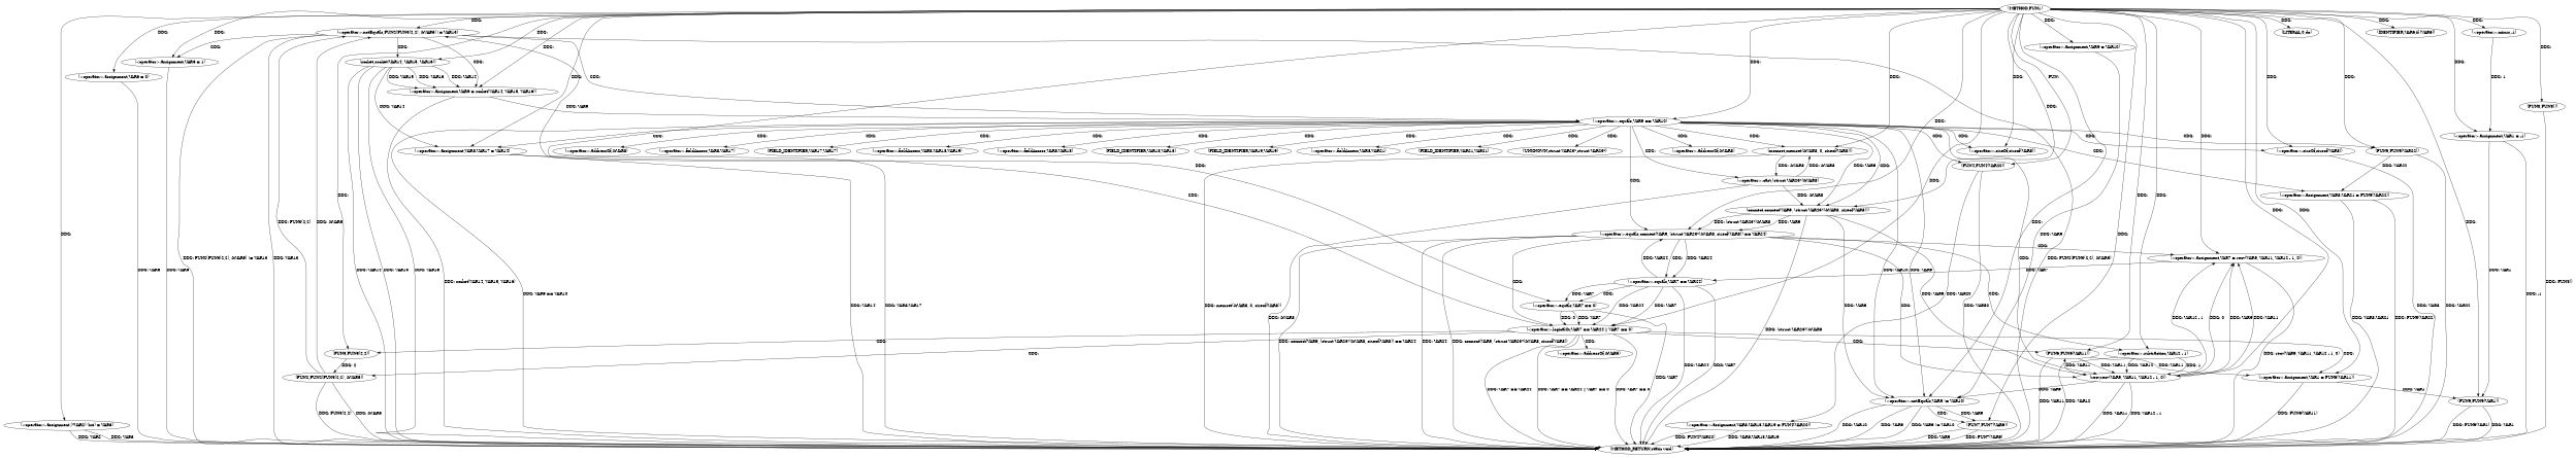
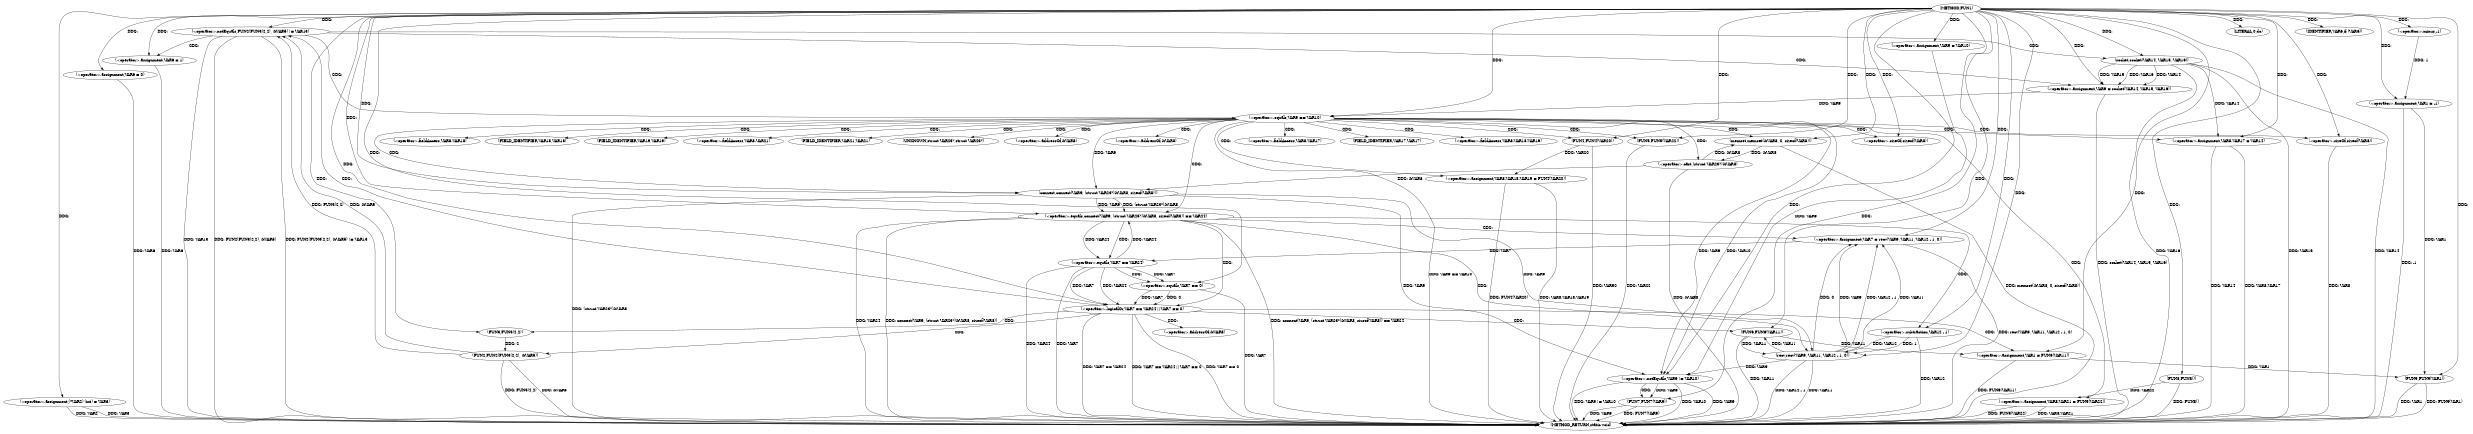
  digraph {
    n1 [label="(METHOD,FUN1)"]
    n2 [label="(<operator>.assignment,(*VAR2) (int) = VAR3)"]
    n3 [label="(<operator>.assignment,VAR1 = -1)"]
    n4 [label="(<operator>.minus,-1)"]
    n5 [label="(<operator>.assignment,VAR6 = 0)"]
    n6 [label="(<operator>.assignment,VAR9 = VAR10)"]
    n7 [label="(<operator>.notEquals,FUN2(FUN3(2,2), &VAR5) != VAR13)"]
    n8 [label="(FUN3,FUN3(2,2))"]
    n9 [label="(<operator>.assignment,VAR6 = 1)"]
    n10 [label="(<operator>.assignment,VAR9 = socket(VAR14, VAR15, VAR16))"]
    n11 [label="(socket,socket(VAR14, VAR15, VAR16))"]
    n12 [label="(<operator>.equals,VAR9 == VAR10)"]
    n13 [label="(memset,memset(&VAR8, 0, sizeof(VAR8)))"]
    n14 [label="(<operator>.sizeOf,sizeof(VAR8))"]
    n15 [label="(<operator>.assignment,VAR8.VAR17 = VAR14)"]
    n16 [label="(FUN4,FUN4(VAR20))"]
    n17 [label="(FUN5,FUN5(VAR22))"]
    n18 [label="(<operator>.equals,connect(VAR9, (struct VAR23*)&VAR8, sizeof(VAR8)) == VAR24)"]
    n19 [label="(connect,connect(VAR9, (struct VAR23*)&VAR8, sizeof(VAR8)))"]
    n20 [label="(<operator>.sizeOf,sizeof(VAR8))"]
    n21 [label="(<operator>.assignment,VAR7 = recv(VAR9, VAR11, VAR12 - 1, 0))"]
    n22 [label="(recv,recv(VAR9, VAR11, VAR12 - 1, 0))"]
    n23 [label="(<operator>.subtraction,VAR12 - 1)"]
    n24 [label="(<operator>.equals,VAR7 == 0)"]
    n25 [label="(<operator>.assignment,VAR1 = FUN6(VAR11))"]
    n26 [label="(FUN6,FUN6(VAR11))"]
    n27 [label="(LITERAL,0,do)"]
    n28 [label="(<operator>.notEquals,VAR9 != VAR10)"]
    n29 [label="(FUN7,FUN7(VAR9))"]
    n30 [label="(IDENTIFIER,VAR6,if (VAR6))"]
    n31 [label="(FUN8,FUN8())"]
    n32 [label="(FUN9,FUN9(VAR1))"]
    n33 [label="(<operator>.logicalOr,VAR7 == VAR24 || VAR7 == 0)"]
    n34 [label="(METHOD_RETURN,static void)"]
    n35 [label="(FUN2,FUN2(FUN3(2,2), &VAR5))"]
    n36 [label="(<operator>.assignment,VAR8.VAR18.VAR19 = FUN4(VAR20))"]
    n37 [label="(<operator>.assignment,VAR8.VAR21 = FUN5(VAR22))"]
    n38 [label="(<operator>.cast,(struct VAR23*)&VAR8)"]
    n39 [label="(<operator>.addressOf,&VAR8)"]
    n40 [label="(<operator>.fieldAccess,VAR8.VAR17)"]
    n41 [label="(FIELD_IDENTIFIER,VAR17,VAR17)"]
    n42 [label="(<operator>.fieldAccess,VAR8.VAR18.VAR19)"]
    n43 [label="(<operator>.fieldAccess,VAR8.VAR18)"]
    n44 [label="(FIELD_IDENTIFIER,VAR18,VAR18)"]
    n45 [label="(FIELD_IDENTIFIER,VAR19,VAR19)"]
    n46 [label="(<operator>.fieldAccess,VAR8.VAR21)"]
    n47 [label="(FIELD_IDENTIFIER,VAR21,VAR21)"]
    n48 [label="(UNKNOWN,struct VAR23*,struct VAR23*)"]
    n49 [label="(<operator>.addressOf,&VAR8)"]
    n50 [label="(<operator>.equals,VAR7 == VAR24)"]
    n51 [label="(<operator>.addressOf,&VAR5)"]
    n1 -> n2 [label="DDG: "]
    n1 -> n3 [label="DDG: "]
    n1 -> n4 [label="DDG: "]
    n1 -> n5 [label="DDG: "]
    n1 -> n6 [label="DDG: "]
    n1 -> n7 [label="DDG: "]
    n1 -> n8 [label="DDG: "]
    n1 -> n9 [label="DDG: "]
    n1 -> n10 [label="DDG: "]
    n1 -> n11 [label="DDG: "]
    n1 -> n12 [label="DDG: "]
    n1 -> n13 [label="DDG: "]
    n1 -> n14 [label="DDG: "]
    n1 -> n15 [label="DDG: "]
-   n1 -> n16 [label="FUN: "]
+   n1 -> n16 [label="DDG: "]
    n1 -> n17 [label="DDG: "]
    n1 -> n18 [label="DDG: "]
    n1 -> n19 [label="DDG: "]
    n1 -> n20 [label="DDG: "]
    n1 -> n21 [label="DDG: "]
    n1 -> n22 [label="DDG: "]
    n1 -> n23 [label="DDG: "]
    n1 -> n24 [label="DDG: "]
    n1 -> n25 [label="DDG: "]
    n1 -> n26 [label="DDG: "]
    n1 -> n27 [label="DDG: "]
    n1 -> n28 [label="DDG: "]
    n1 -> n29 [label="DDG: "]
    n1 -> n30 [label="DDG: "]
    n1 -> n31 [label="DDG: "]
    n1 -> n32 [label="DDG: "]
    n1 -> n33 [label="DDG: "]
    n2 -> n34 [label="DDG: VAR2"]
    n2 -> n34 [label="DDG: VAR3"]
    n3 -> n32 [label="DDG: VAR1"]
    n3 -> n34 [label="DDG: -1"]
    n4 -> n3 [label="DDG: 1"]
    n5 -> n34 [label="DDG: VAR6"]
    n6 -> n28 [label="DDG: VAR9"]
    n7 -> n9 [label="CDG: "]
    n7 -> n10 [label="CDG: "]
    n7 -> n11 [label="CDG: "]
    n7 -> n12 [label="CDG: "]
    n7 -> n34 [label="DDG: FUN2(FUN3(2,2), &VAR5) != VAR13"]
    n7 -> n34 [label="DDG: VAR13"]
    n7 -> n34 [label="DDG: FUN2(FUN3(2,2), &VAR5)"]
    n8 -> n35 [label="DDG: 2"]
    n9 -> n34 [label="DDG: VAR6"]
    n10 -> n12 [label="DDG: VAR9"]
    n10 -> n34 [label="DDG: socket(VAR14, VAR15, VAR16)"]
    n11 -> n10 [label="DDG: VAR14"]
    n11 -> n10 [label="DDG: VAR15"]
    n11 -> n10 [label="DDG: VAR16"]
    n11 -> n15 [label="DDG: VAR14"]
    n11 -> n34 [label="DDG: VAR15"]
    n11 -> n34 [label="DDG: VAR14"]
    n11 -> n34 [label="DDG: VAR16"]
    n12 -> n13 [label="CDG: "]
    n12 -> n14 [label="CDG: "]
    n12 -> n15 [label="CDG: "]
    n12 -> n16 [label="CDG: "]
    n12 -> n17 [label="CDG: "]
    n12 -> n18 [label="CDG: "]
    n12 -> n19 [label="DDG: VAR9"]
    n12 -> n19 [label="CDG: "]
    n12 -> n20 [label="CDG: "]
    n12 -> n28 [label="DDG: VAR9"]
    n12 -> n28 [label="DDG: VAR10"]
    n12 -> n34 [label="DDG: VAR9 == VAR10"]
-   n12 -> n22 [label="CDG: "]
+   n12 -> n36 [label="CDG: "]
    n12 -> n37 [label="CDG: "]
    n12 -> n38 [label="CDG: "]
    n12 -> n39 [label="CDG: "]
    n12 -> n40 [label="CDG: "]
    n12 -> n41 [label="CDG: "]
    n12 -> n42 [label="CDG: "]
    n12 -> n43 [label="CDG: "]
    n12 -> n44 [label="CDG: "]
    n12 -> n45 [label="CDG: "]
    n12 -> n46 [label="CDG: "]
    n12 -> n47 [label="CDG: "]
    n12 -> n48 [label="CDG: "]
    n12 -> n49 [label="CDG: "]
    n13 -> n34 [label="DDG: memset(&VAR8, 0, sizeof(VAR8))"]
    n13 -> n38 [label="DDG: &VAR8"]
    n15 -> n34 [label="DDG: VAR8.VAR17"]
    n15 -> n34 [label="DDG: VAR14"]
    n16 -> n34 [label="DDG: VAR50"]
    n16 -> n36 [label="DDG: VAR20"]
    n17 -> n34 [label="DDG: VAR22"]
-   n17 -> n37 [label="DDG: VAR22"]
+   n31 -> n37 [label="DDG: VAR22"]
    n18 -> n21 [label="CDG: "]
    n18 -> n22 [label="CDG: "]
    n18 -> n23 [label="CDG: "]
    n18 -> n33 [label="CDG: "]
    n18 -> n34 [label="DDG: connect(VAR9, (struct VAR23*)&VAR8, sizeof(VAR8)) == VAR24"]
    n18 -> n34 [label="DDG: VAR24"]
    n18 -> n34 [label="DDG: connect(VAR9, (struct VAR23*)&VAR8, sizeof(VAR8))"]
    n18 -> n50 [label="DDG: VAR24"]
    n18 -> n50 [label="CDG: "]
    n19 -> n18 [label="DDG: VAR9"]
    n19 -> n18 [label="DDG: (struct VAR23*)&VAR8"]
    n19 -> n22 [label="DDG: VAR9"]
    n19 -> n28 [label="DDG: VAR9"]
    n19 -> n34 [label="DDG: (struct VAR23*)&VAR8"]
    n20 -> n34 [label="DDG: VAR8"]
    n21 -> n34 [label="DDG: recv(VAR9, VAR11, VAR12 - 1, 0)"]
    n21 -> n50 [label="DDG: VAR7"]
    n22 -> n21 [label="DDG: VAR9"]
    n22 -> n21 [label="DDG: VAR11"]
    n22 -> n21 [label="DDG: VAR12 - 1"]
    n22 -> n21 [label="DDG: 0"]
    n22 -> n26 [label="DDG: VAR11"]
    n22 -> n28 [label="DDG: VAR9"]
    n22 -> n34 [label="DDG: VAR11"]
    n22 -> n34 [label="DDG: VAR12 - 1"]
    n23 -> n22 [label="DDG: VAR12"]
    n23 -> n22 [label="DDG: 1"]
    n23 -> n34 [label="DDG: VAR12"]
    n24 -> n33 [label="DDG: VAR7"]
    n24 -> n33 [label="DDG: 0"]
    n24 -> n34 [label="DDG: VAR7"]
    n25 -> n32 [label="DDG: VAR1"]
    n25 -> n34 [label="DDG: FUN6(VAR11)"]
    n26 -> n22 [label="DDG: VAR11"]
    n26 -> n25 [label="DDG: VAR11"]
    n26 -> n34 [label="DDG: VAR11"]
    n28 -> n29 [label="DDG: VAR9"]
    n28 -> n29 [label="CDG: "]
    n28 -> n34 [label="DDG: VAR9"]
    n28 -> n34 [label="DDG: VAR10"]
    n28 -> n34 [label="DDG: VAR9 != VAR10"]
    n29 -> n34 [label="DDG: FUN7(VAR9)"]
    n29 -> n34 [label="DDG: VAR9"]
    n31 -> n34 [label="DDG: FUN8()"]
    n32 -> n34 [label="DDG: FUN9(VAR1)"]
    n32 -> n34 [label="DDG: VAR1"]
    n33 -> n7 [label="CDG: "]
    n33 -> n8 [label="CDG: "]
    n33 -> n25 [label="CDG: "]
    n33 -> n26 [label="CDG: "]
    n33 -> n34 [label="DDG: VAR7 == VAR24"]
    n33 -> n34 [label="DDG: VAR7 == VAR24 || VAR7 == 0"]
    n33 -> n34 [label="DDG: VAR7 == 0"]
    n33 -> n35 [label="CDG: "]
    n33 -> n51 [label="CDG: "]
    n35 -> n7 [label="DDG: FUN3(2,2)"]
    n35 -> n7 [label="DDG: &VAR5"]
    n35 -> n34 [label="DDG: &VAR5"]
    n35 -> n34 [label="DDG: FUN3(2,2)"]
    n36 -> n34 [label="DDG: VAR8.VAR18.VAR19"]
    n36 -> n34 [label="DDG: FUN4(VAR20)"]
    n37 -> n34 [label="DDG: VAR8.VAR21"]
    n37 -> n34 [label="DDG: FUN5(VAR22)"]
    n38 -> n13 [label="DDG: &VAR8"]
    n38 -> n19 [label="DDG: &VAR8"]
    n38 -> n34 [label="DDG: &VAR8"]
    n50 -> n18 [label="DDG: VAR24"]
    n50 -> n24 [label="DDG: VAR7"]
    n50 -> n24 [label="CDG: "]
    n50 -> n33 [label="DDG: VAR7"]
    n50 -> n33 [label="DDG: VAR24"]
    n50 -> n34 [label="DDG: VAR24"]
    n50 -> n34 [label="DDG: VAR7"]
  }
